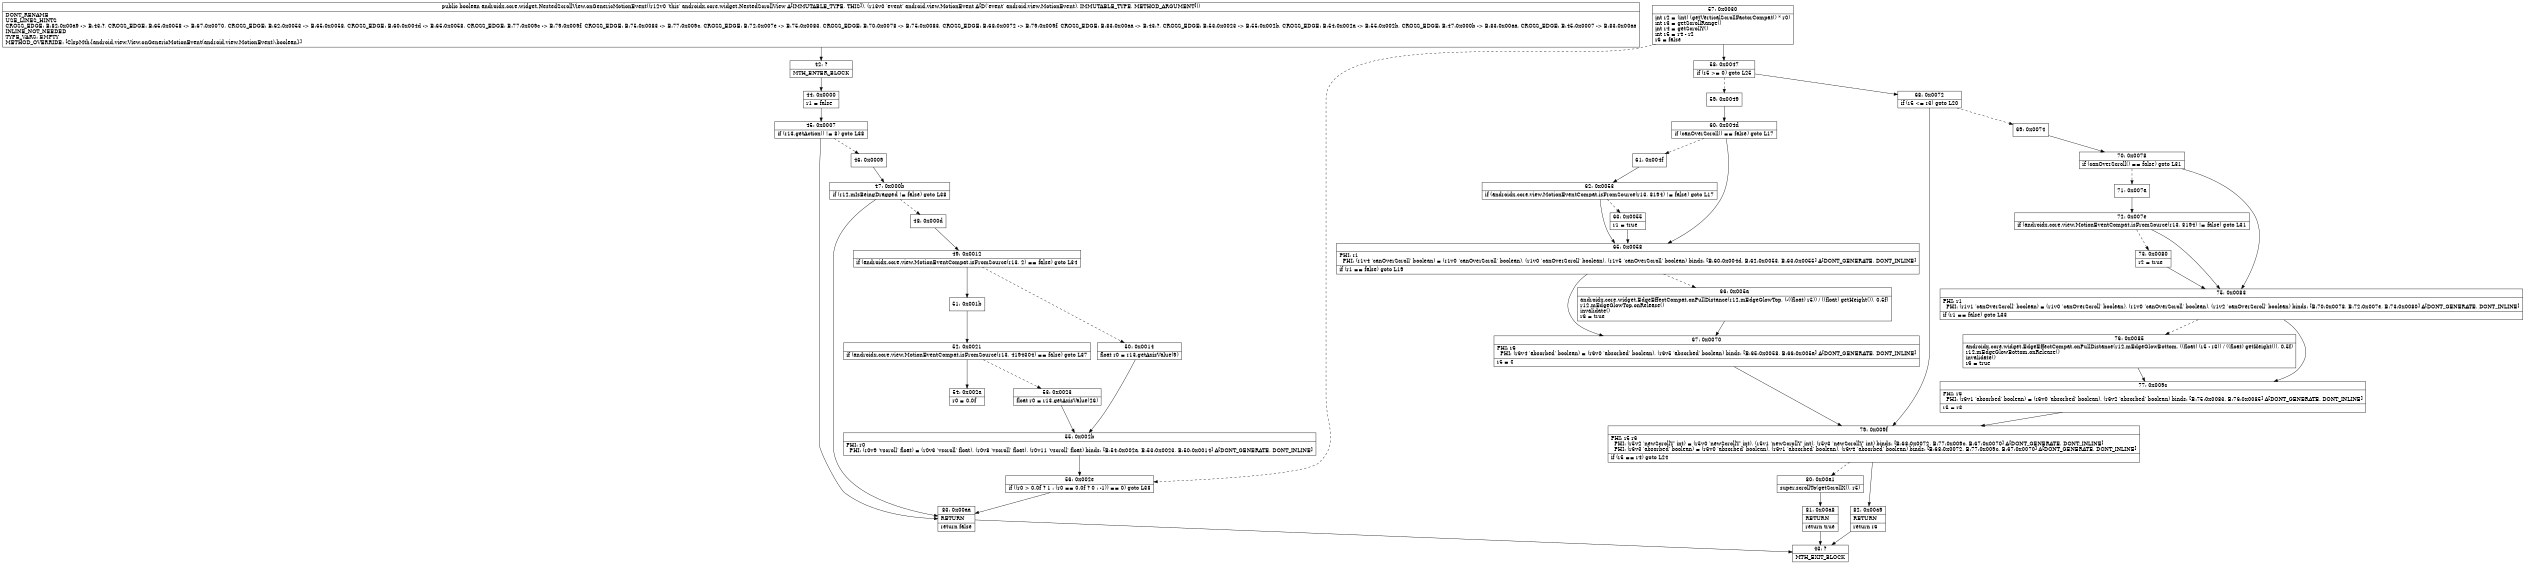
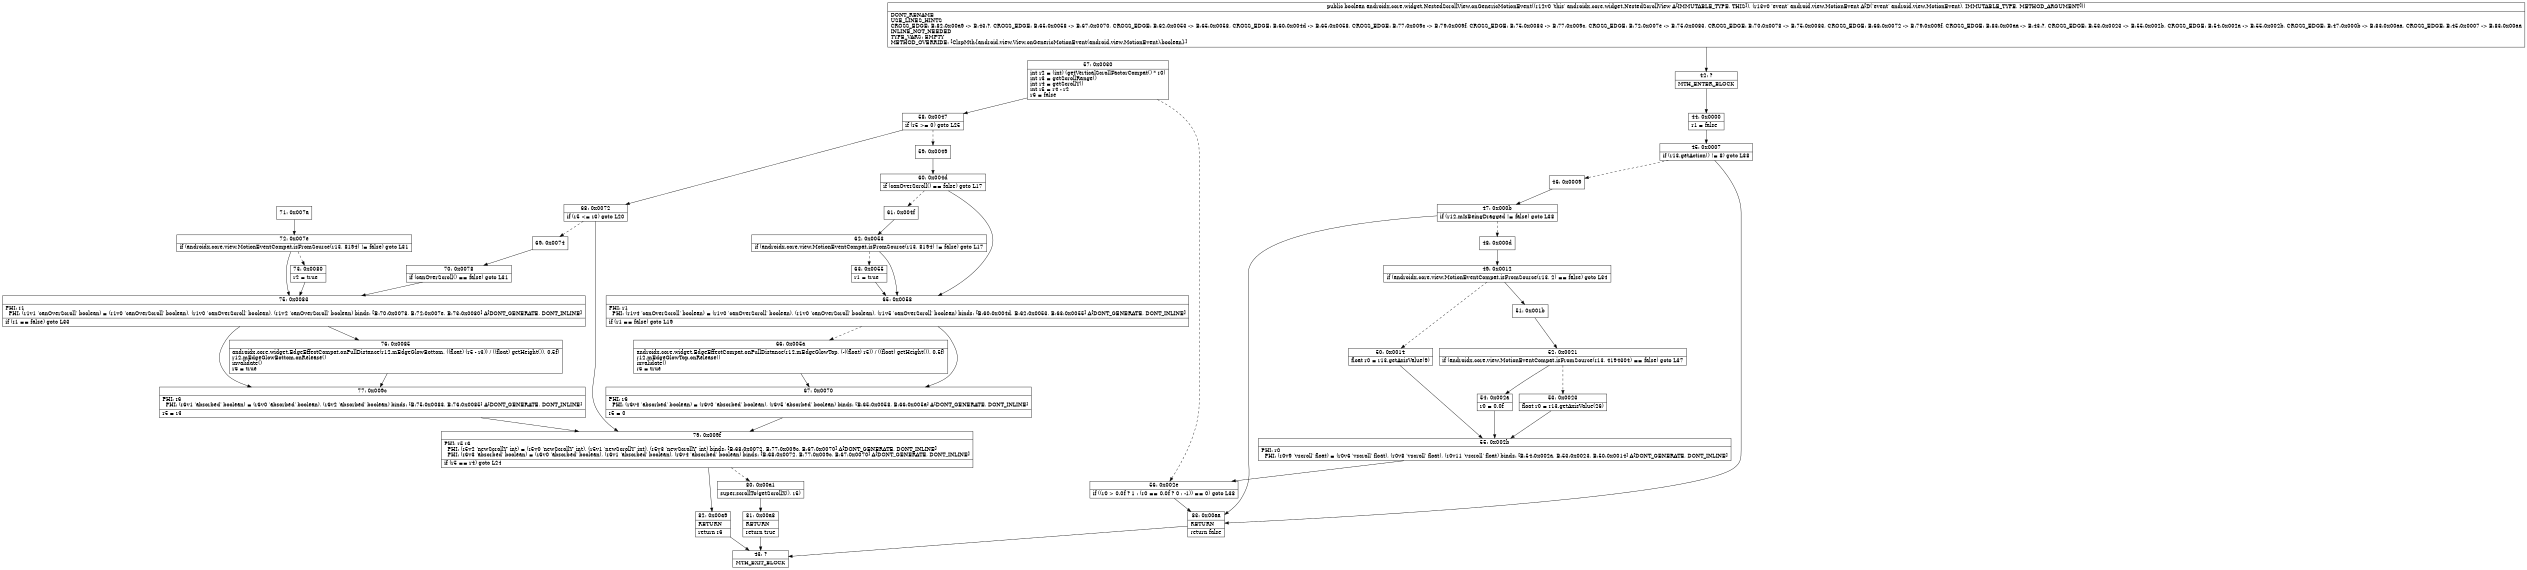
  digraph {
    node [shape=record]
    n1 [label="{42\:\ ?|MTH_ENTER_BLOCK\l}"]
    n2 [label="{44\:\ 0x0000|r1 = false\l}"]
    n3 [label="{45\:\ 0x0007|if (r13.getAction() != 8) goto L38\l}"]
    n4 [label="{46\:\ 0x0009}"]
    n5 [label="{83\:\ 0x00aa|RETURN\l|return false\l}"]
    n6 [label="{47\:\ 0x000b|if (r12.mIsBeingDragged != false) goto L38\l}"]
    n7 [label="{43\:\ ?|MTH_EXIT_BLOCK\l}"]
    n8 [label="{48\:\ 0x000d}"]
    n9 [label="{49\:\ 0x0012|if (androidx.core.view.MotionEventCompat.isFromSource(r13, 2) == false) goto L34\l}"]
    n10 [label="{50\:\ 0x0014|float r0 = r13.getAxisValue(9)\l}"]
    n11 [label="{51\:\ 0x001b}"]
    n12 [label="{55\:\ 0x002b|PHI: r0 \l  PHI: (r0v9 'vscroll' float) = (r0v6 'vscroll' float), (r0v8 'vscroll' float), (r0v11 'vscroll' float) binds: [B:54:0x002a, B:53:0x0023, B:50:0x0014] A[DONT_GENERATE, DONT_INLINE]\l}"]
    n13 [label="{52\:\ 0x0021|if (androidx.core.view.MotionEventCompat.isFromSource(r13, 4194304) == false) goto L37\l}"]
    n14 [label="{56\:\ 0x002e|if ((r0 \> 0.0f ? 1 : (r0 == 0.0f ? 0 : \-1)) == 0) goto L38\l}"]
    n15 [label="{57\:\ 0x0030|int r2 = (int) (getVerticalScrollFactorCompat() * r0)\lint r3 = getScrollRange()\lint r4 = getScrollY()\lint r5 = r4 \- r2\lr6 = false\l}"]
    n16 [label="{58\:\ 0x0047|if (r5 \>= 0) goto L25\l}"]
    n17 [label="{59\:\ 0x0049}"]
    n18 [label="{68\:\ 0x0072|if (r5 \<= r3) goto L20\l}"]
    n19 [label="{60\:\ 0x004d|if (canOverScroll() == false) goto L17\l}"]
    n20 [label="{79\:\ 0x009f|PHI: r5 r6 \l  PHI: (r5v2 'newScrollY' int) = (r5v0 'newScrollY' int), (r5v1 'newScrollY' int), (r5v3 'newScrollY' int) binds: [B:68:0x0072, B:77:0x009c, B:67:0x0070] A[DONT_GENERATE, DONT_INLINE]\l  PHI: (r6v3 'absorbed' boolean) = (r6v0 'absorbed' boolean), (r6v1 'absorbed' boolean), (r6v4 'absorbed' boolean) binds: [B:68:0x0072, B:77:0x009c, B:67:0x0070] A[DONT_GENERATE, DONT_INLINE]\l|if (r5 == r4) goto L24\l}"]
    n21 [label="{69\:\ 0x0074}"]
    n22 [label="{61\:\ 0x004f}"]
    n23 [label="{65\:\ 0x0058|PHI: r1 \l  PHI: (r1v4 'canOverScroll' boolean) = (r1v0 'canOverScroll' boolean), (r1v0 'canOverScroll' boolean), (r1v5 'canOverScroll' boolean) binds: [B:60:0x004d, B:62:0x0053, B:63:0x0055] A[DONT_GENERATE, DONT_INLINE]\l|if (r1 == false) goto L19\l}"]
    n24 [label="{62\:\ 0x0053|if (androidx.core.view.MotionEventCompat.isFromSource(r13, 8194) != false) goto L17\l}"]
    n25 [label="{66\:\ 0x005a|androidx.core.widget.EdgeEffectCompat.onPullDistance(r12.mEdgeGlowTop, (\-((float) r5)) \/ ((float) getHeight()), 0.5f)\lr12.mEdgeGlowTop.onRelease()\linvalidate()\lr6 = true\l}"]
    n26 [label="{67\:\ 0x0070|PHI: r6 \l  PHI: (r6v4 'absorbed' boolean) = (r6v0 'absorbed' boolean), (r6v5 'absorbed' boolean) binds: [B:65:0x0058, B:66:0x005a] A[DONT_GENERATE, DONT_INLINE]\l|r5 = 0\l}"]
    n27 [label="{63\:\ 0x0055|r1 = true\l}"]
    n28 [label="{80\:\ 0x00a1|super.scrollTo(getScrollX(), r5)\l}"]
    n29 [label="{82\:\ 0x00a9|RETURN\l|return r6\l}"]
    n30 [label="{81\:\ 0x00a8|RETURN\l|return true\l}"]
    n31 [label="{70\:\ 0x0078|if (canOverScroll() == false) goto L31\l}"]
    n32 [label="{71\:\ 0x007a}"]
    n33 [label="{75\:\ 0x0083|PHI: r1 \l  PHI: (r1v1 'canOverScroll' boolean) = (r1v0 'canOverScroll' boolean), (r1v0 'canOverScroll' boolean), (r1v2 'canOverScroll' boolean) binds: [B:70:0x0078, B:72:0x007e, B:73:0x0080] A[DONT_GENERATE, DONT_INLINE]\l|if (r1 == false) goto L33\l}"]
    n34 [label="{72\:\ 0x007e|if (androidx.core.view.MotionEventCompat.isFromSource(r13, 8194) != false) goto L31\l}"]
    n35 [label="{76\:\ 0x0085|androidx.core.widget.EdgeEffectCompat.onPullDistance(r12.mEdgeGlowBottom, ((float) (r5 \- r3)) \/ ((float) getHeight()), 0.5f)\lr12.mEdgeGlowBottom.onRelease()\linvalidate()\lr6 = true\l}"]
    n36 [label="{77\:\ 0x009c|PHI: r6 \l  PHI: (r6v1 'absorbed' boolean) = (r6v0 'absorbed' boolean), (r6v2 'absorbed' boolean) binds: [B:75:0x0083, B:76:0x0085] A[DONT_GENERATE, DONT_INLINE]\l|r5 = r3\l}"]
    n37 [label="{73\:\ 0x0080|r2 = true\l}"]
    n38 [label="{53\:\ 0x0023|float r0 = r13.getAxisValue(26)\l}"]
    n39 [label="{54\:\ 0x002a|r0 = 0.0f\l}"]
    n40 [label="{public boolean androidx.core.widget.NestedScrollView.onGenericMotionEvent((r12v0 'this' androidx.core.widget.NestedScrollView A[IMMUTABLE_TYPE, THIS]), (r13v0 'event' android.view.MotionEvent A[D('event' android.view.MotionEvent), IMMUTABLE_TYPE, METHOD_ARGUMENT]))  | DONT_RENAME\lUSE_LINES_HINTS\lCROSS_EDGE: B:82:0x00a9 \-\> B:43:?, CROSS_EDGE: B:65:0x0058 \-\> B:67:0x0070, CROSS_EDGE: B:62:0x0053 \-\> B:65:0x0058, CROSS_EDGE: B:60:0x004d \-\> B:65:0x0058, CROSS_EDGE: B:77:0x009c \-\> B:79:0x009f, CROSS_EDGE: B:75:0x0083 \-\> B:77:0x009c, CROSS_EDGE: B:72:0x007e \-\> B:75:0x0083, CROSS_EDGE: B:70:0x0078 \-\> B:75:0x0083, CROSS_EDGE: B:68:0x0072 \-\> B:79:0x009f, CROSS_EDGE: B:83:0x00aa \-\> B:43:?, CROSS_EDGE: B:53:0x0023 \-\> B:55:0x002b, CROSS_EDGE: B:54:0x002a \-\> B:55:0x002b, CROSS_EDGE: B:47:0x000b \-\> B:83:0x00aa, CROSS_EDGE: B:45:0x0007 \-\> B:83:0x00aa\lINLINE_NOT_NEEDED\lTYPE_VARS: EMPTY\lMETHOD_OVERRIDE: [ClspMth\{android.view.View.onGenericMotionEvent(android.view.MotionEvent):boolean\}]\l}"]
    n1 -> n2
    n2 -> n3
    n3 -> n4 [style=dashed]
    n3 -> n5
    n4 -> n6
    n5 -> n7
    n6 -> n5
    n6 -> n8 [style=dashed]
    n8 -> n9
    n9 -> n10 [style=dashed]
    n9 -> n11
    n10 -> n12
    n11 -> n13
    n12 -> n14
    n13 -> n38 [style=dashed]
    n13 -> n39
    n14 -> n5
    n15 -> n14 [style=dashed]
    n15 -> n16
    n16 -> n17 [style=dashed]
    n16 -> n18
    n17 -> n19
    n18 -> n20
    n18 -> n21 [style=dashed]
    n19 -> n22 [style=dashed]
    n19 -> n23
    n20 -> n28 [style=dashed]
    n20 -> n29
    n21 -> n31
    n22 -> n24
    n23 -> n25 [style=dashed]
    n23 -> n26
    n24 -> n23
    n24 -> n27 [style=dashed]
    n25 -> n26
    n26 -> n20
    n27 -> n23
    n28 -> n30
    n29 -> n7
    n30 -> n7
-   n31 -> n32 [style=dashed]
    n31 -> n33
    n32 -> n34
-   n33 -> n35 [style=dashed]
+   n33 -> n35 [style=solid]
    n33 -> n36
    n34 -> n33
    n34 -> n37 [style=dashed]
    n35 -> n36
    n36 -> n20
    n37 -> n33
    n38 -> n12
+   n39 -> n12
    n40 -> n1
  }
